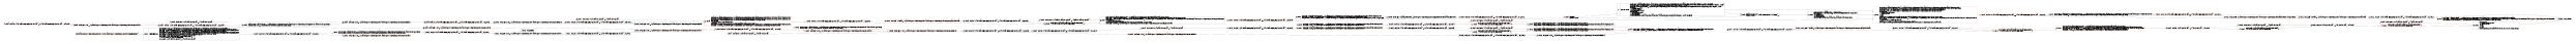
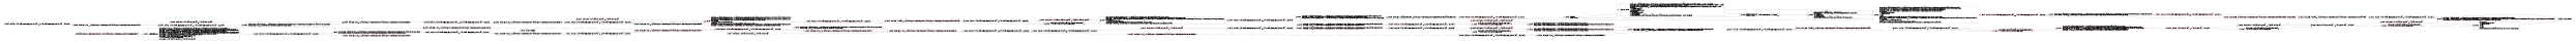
  digraph {
    rankdir=LR
    node [color=red shape=record]
    edge [arrowhead=tee]
    n1 [color=black label="{0\:\ 0x0000|MTH_ENTER_BLOCK\l|0x0000: INVOKE  (r0 I:int) = (r13 I:android.support.v7.widget.ListPopupWindow) android.support.v7.widget.ListPopupWindow.buildDropDown():int type: DIRECT \l0x0004: INVOKE  (r1 I:boolean) = (r13 I:android.support.v7.widget.ListPopupWindow) android.support.v7.widget.ListPopupWindow.isInputMethodNotNeeded():boolean type: VIRTUAL \l0x0008: IGET  (r2 I:android.widget.PopupWindow) = (r13 I:android.support.v7.widget.ListPopupWindow) android.support.v7.widget.ListPopupWindow.mPopup android.widget.PopupWindow \l0x000a: IGET  (r3 I:int) = (r13 I:android.support.v7.widget.ListPopupWindow) android.support.v7.widget.ListPopupWindow.mDropDownWindowLayoutType int \l0x000c: INVOKE  (r2 I:android.widget.PopupWindow), (r3 I:int) android.support.v4.widget.PopupWindowCompat.setWindowLayoutType(android.widget.PopupWindow, int):void type: STATIC \l0x000f: IGET  (r2 I:android.widget.PopupWindow) = (r13 I:android.support.v7.widget.ListPopupWindow) android.support.v7.widget.ListPopupWindow.mPopup android.widget.PopupWindow \l0x0011: INVOKE  (r2 I:boolean) = (r2 I:android.widget.PopupWindow) android.widget.PopupWindow.isShowing():boolean type: VIRTUAL \l0x0015: CONST  (r3 I:?[boolean, int, float, short, byte, char]) = (1 ?[boolean, int, float, short, byte, char]) \l0x0016: CONST  (r4 I:?[int, float, short, byte, char]) = (\-2 ?[int, float, short, byte, char]) \l0x0017: CONST  (r5 I:?[int, float, boolean, short, byte, char, OBJECT, ARRAY]) = \l  (0 ?[int, float, boolean, short, byte, char, OBJECT, ARRAY])\l \l0x0018: CONST  (r6 I:?[int, float, short, byte, char]) = (\-1 ?[int, float, short, byte, char]) \l}"]
    n2 [color=black label="{1\:\ 0x0019|0x0019: IF  (r2 I:?[int, boolean, OBJECT, ARRAY, byte, short, char]) == (0 ?[int, boolean, OBJECT, ARRAY, byte, short, char])  \-\> B:46:0x0098 \l}"]
    n3 [color=black label="{2\:\ 0x001b|0x001b: INVOKE  (r2 I:android.view.View) = (r13 I:android.support.v7.widget.ListPopupWindow) android.support.v7.widget.ListPopupWindow.getAnchorView():android.view.View type: VIRTUAL \l0x001f: INVOKE  (r2 I:boolean) = (r2 I:android.view.View) android.support.v4.view.ViewCompat.isAttachedToWindow(android.view.View):boolean type: STATIC \l}"]
    n4 [label="{46\:\ 0x0098|0x0098: IGET  (r1 I:int) = (r13 I:android.support.v7.widget.ListPopupWindow) android.support.v7.widget.ListPopupWindow.mDropDownWidth int \l}"]
    n5 [color=black label="{3\:\ 0x0023|0x0023: IF  (r2 I:?[int, boolean, OBJECT, ARRAY, byte, short, char]) != (0 ?[int, boolean, OBJECT, ARRAY, byte, short, char])  \-\> B:5:0x0026 \l}"]
-   n6 [color=black label="{4\:\ 0x0025|0x0025: RETURN   \l}"]
+   n6 [color=black label="{4\:\ 0x0025|0x0025: IMMUTABLE   \l}"]
    n7 [color=black label="{5\:\ 0x0026|0x0026: IGET  (r2 I:int) = (r13 I:android.support.v7.widget.ListPopupWindow) android.support.v7.widget.ListPopupWindow.mDropDownWidth int \l}"]
    n8 [color=black label="{6\:\ 0x0028|0x0028: IF  (r2 I:?[int, boolean, OBJECT, ARRAY, byte, short, char]) != (r6 I:?[int, boolean, OBJECT, ARRAY, byte, short, char])  \-\> B:8:0x002c \l}"]
    n9 [label="{7\:\ 0x002a|0x002a: CONST  (r2 I:?[int, float, short, byte, char]) = (\-1 ?[int, float, short, byte, char]) \l}"]
    n10 [label="{8\:\ 0x002c|0x002c: IGET  (r2 I:int) = (r13 I:android.support.v7.widget.ListPopupWindow) android.support.v7.widget.ListPopupWindow.mDropDownWidth int \l}"]
    n11 [label="{12\:\ 0x003b|0x003b: IGET  (r7 I:int) = (r13 I:android.support.v7.widget.ListPopupWindow) android.support.v7.widget.ListPopupWindow.mDropDownHeight int \l}"]
    n12 [label="{9\:\ 0x002e|0x002e: IF  (r2 I:?[int, boolean, OBJECT, ARRAY, byte, short, char]) != (r4 I:?[int, boolean, OBJECT, ARRAY, byte, short, char])  \-\> B:11:0x0039 \l}"]
    n13 [color=black label="{13\:\ 0x003d|0x003d: IF  (r7 I:?[int, boolean, OBJECT, ARRAY, byte, short, char]) != (r6 I:?[int, boolean, OBJECT, ARRAY, byte, short, char])  \-\> B:28:0x0069 \l}"]
    n14 [label="{10\:\ 0x0030|0x0030: INVOKE  (r2 I:android.view.View) = (r13 I:android.support.v7.widget.ListPopupWindow) android.support.v7.widget.ListPopupWindow.getAnchorView():android.view.View type: VIRTUAL \l0x0034: INVOKE  (r2 I:int) = (r2 I:android.view.View) android.view.View.getWidth():int type: VIRTUAL \l}"]
    n15 [label="{11\:\ 0x0039|0x0039: IGET  (r2 I:int) = (r13 I:android.support.v7.widget.ListPopupWindow) android.support.v7.widget.ListPopupWindow.mDropDownWidth int \l}"]
    n16 [color=black label="{14\:\ 0x003f|0x003f: IF  (r1 I:?[int, boolean, OBJECT, ARRAY, byte, short, char]) == (0 ?[int, boolean, OBJECT, ARRAY, byte, short, char])  \-\> B:16:0x0042 \l}"]
    n17 [label="{28\:\ 0x0069|0x0069: IGET  (r1 I:int) = (r13 I:android.support.v7.widget.ListPopupWindow) android.support.v7.widget.ListPopupWindow.mDropDownHeight int \l}"]
    n18 [label="{16\:\ 0x0042|0x0042: CONST  (r0 I:?[int, float, short, byte, char]) = (\-1 ?[int, float, short, byte, char]) \l}"]
    n19 [color=black label="{17\:\ 0x0043|0x0043: IF  (r1 I:?[int, boolean, OBJECT, ARRAY, byte, short, char]) == (0 ?[int, boolean, OBJECT, ARRAY, byte, short, char])  \-\> B:23:0x0057 \l}"]
    n20 [color=black label="{29\:\ 0x006b|0x006b: IF  (r1 I:?[int, boolean, OBJECT, ARRAY, byte, short, char]) != (r4 I:?[int, boolean, OBJECT, ARRAY, byte, short, char])  \-\> B:31:0x006e \l}"]
    n21 [color=black label="{18\:\ 0x0045|0x0045: IGET  (r1 I:android.widget.PopupWindow) = (r13 I:android.support.v7.widget.ListPopupWindow) android.support.v7.widget.ListPopupWindow.mPopup android.widget.PopupWindow \l0x0047: IGET  (r4 I:int) = (r13 I:android.support.v7.widget.ListPopupWindow) android.support.v7.widget.ListPopupWindow.mDropDownWidth int \l}"]
    n22 [label="{23\:\ 0x0057|0x0057: IGET  (r1 I:android.widget.PopupWindow) = (r13 I:android.support.v7.widget.ListPopupWindow) android.support.v7.widget.ListPopupWindow.mPopup android.widget.PopupWindow \l0x0059: IGET  (r4 I:int) = (r13 I:android.support.v7.widget.ListPopupWindow) android.support.v7.widget.ListPopupWindow.mDropDownWidth int \l}"]
    n23 [label="{19\:\ 0x0049|0x0049: IF  (r4 I:?[int, boolean, OBJECT, ARRAY, byte, short, char]) != (r6 I:?[int, boolean, OBJECT, ARRAY, byte, short, char])  \-\> B:21:0x004d \l}"]
    n24 [color=black label="{24\:\ 0x005b|0x005b: IF  (r4 I:?[int, boolean, OBJECT, ARRAY, byte, short, char]) != (r6 I:?[int, boolean, OBJECT, ARRAY, byte, short, char])  \-\> B:26:0x005f \l}"]
    n25 [label="{20\:\ 0x004b|0x004b: CONST  (r4 I:?[int, float, short, byte, char]) = (\-1 ?[int, float, short, byte, char]) \l}"]
    n26 [label="{21\:\ 0x004d|0x004d: CONST  (r4 I:?[int, float, boolean, short, byte, char, OBJECT, ARRAY]) = \l  (0 ?[int, float, boolean, short, byte, char, OBJECT, ARRAY])\l \l}"]
    n27 [color=black label="{22\:\ 0x004e|0x004e: INVOKE  (r1 I:android.widget.PopupWindow), (r4 I:int) android.widget.PopupWindow.setWidth(int):void type: VIRTUAL \l0x0051: IGET  (r1 I:android.widget.PopupWindow) = (r13 I:android.support.v7.widget.ListPopupWindow) android.support.v7.widget.ListPopupWindow.mPopup android.widget.PopupWindow \l0x0053: INVOKE  (r1 I:android.widget.PopupWindow), (r5 I:int) android.widget.PopupWindow.setHeight(int):void type: VIRTUAL \l}"]
    n28 [label="{32\:\ 0x0070|0x0070: IGET  (r1 I:android.widget.PopupWindow) = (r13 I:android.support.v7.widget.ListPopupWindow) android.support.v7.widget.ListPopupWindow.mPopup android.widget.PopupWindow \l0x0072: IGET  (r4 I:boolean) = (r13 I:android.support.v7.widget.ListPopupWindow) android.support.v7.widget.ListPopupWindow.mForceIgnoreOutsideTouch boolean \l}"]
    n29 [color=black label="{33\:\ 0x0074|0x0074: IF  (r4 I:?[int, boolean, OBJECT, ARRAY, byte, short, char]) != (0 ?[int, boolean, OBJECT, ARRAY, byte, short, char])  \-\> B:37:0x007b \l}"]
    n30 [label="{25\:\ 0x005d|0x005d: CONST  (r4 I:?[int, float, short, byte, char]) = (\-1 ?[int, float, short, byte, char]) \l}"]
    n31 [color=black label="{26\:\ 0x005f|0x005f: CONST  (r4 I:?[int, float, boolean, short, byte, char, OBJECT, ARRAY]) = \l  (0 ?[int, float, boolean, short, byte, char, OBJECT, ARRAY])\l \l}"]
    n32 [label="{27\:\ 0x0060|0x0060: INVOKE  (r1 I:android.widget.PopupWindow), (r4 I:int) android.widget.PopupWindow.setWidth(int):void type: VIRTUAL \l0x0063: IGET  (r1 I:android.widget.PopupWindow) = (r13 I:android.support.v7.widget.ListPopupWindow) android.support.v7.widget.ListPopupWindow.mPopup android.widget.PopupWindow \l0x0065: INVOKE  (r1 I:android.widget.PopupWindow), (r6 I:int) android.widget.PopupWindow.setHeight(int):void type: VIRTUAL \l}"]
    n33 [color=black label="{31\:\ 0x006e|0x006e: IGET  (r0 I:int) = (r13 I:android.support.v7.widget.ListPopupWindow) android.support.v7.widget.ListPopupWindow.mDropDownHeight int \l}"]
    n34 [label="{34\:\ 0x0076|0x0076: IGET  (r4 I:boolean) = (r13 I:android.support.v7.widget.ListPopupWindow) android.support.v7.widget.ListPopupWindow.mDropDownAlwaysVisible boolean \l}"]
    n35 [label="{37\:\ 0x007b|0x007b: CONST  (r3 I:?[int, float, boolean, short, byte, char, OBJECT, ARRAY]) = \l  (0 ?[int, float, boolean, short, byte, char, OBJECT, ARRAY])\l \l}"]
    n36 [color=black label="{35\:\ 0x0078|0x0078: IF  (r4 I:?[int, boolean, OBJECT, ARRAY, byte, short, char]) != (0 ?[int, boolean, OBJECT, ARRAY, byte, short, char])  \-\> B:37:0x007b \l}"]
    n37 [label="{38\:\ 0x007c|0x007c: INVOKE  (r1 I:android.widget.PopupWindow), (r3 I:boolean) android.widget.PopupWindow.setOutsideTouchable(boolean):void type: VIRTUAL \l0x007f: IGET  (r7 I:android.widget.PopupWindow) = (r13 I:android.support.v7.widget.ListPopupWindow) android.support.v7.widget.ListPopupWindow.mPopup android.widget.PopupWindow \l0x0081: INVOKE  (r8 I:android.view.View) = (r13 I:android.support.v7.widget.ListPopupWindow) android.support.v7.widget.ListPopupWindow.getAnchorView():android.view.View type: VIRTUAL \l0x0085: IGET  (r9 I:int) = (r13 I:android.support.v7.widget.ListPopupWindow) android.support.v7.widget.ListPopupWindow.mDropDownHorizontalOffset int \l0x0087: IGET  (r10 I:int) = (r13 I:android.support.v7.widget.ListPopupWindow) android.support.v7.widget.ListPopupWindow.mDropDownVerticalOffset int \l}"]
    n38 [label="{39\:\ 0x0089|0x0089: IF  (r2 I:?[int, byte, short, char]) \>= (0 ?[int, byte, short, char])  \-\> B:41:0x008d \l}"]
    n39 [color=black label="{40\:\ 0x008b|0x008b: CONST  (r11 I:?[int, float, short, byte, char]) = (\-1 ?[int, float, short, byte, char]) \l}"]
    n40 [label="{41\:\ 0x008d|0x008d: MOVE  (r11 I:?[int, float, boolean, short, byte, char, OBJECT, ARRAY]) = \l  (r2 I:?[int, float, boolean, short, byte, char, OBJECT, ARRAY])\l \l}"]
    n41 [color=black label="{42\:\ 0x008e|0x008e: IF  (r0 I:?[int, byte, short, char]) \>= (0 ?[int, byte, short, char])  \-\> B:44:0x0092 \l}"]
    n42 [label="{43\:\ 0x0090|0x0090: CONST  (r12 I:?[int, float, short, byte, char]) = (\-1 ?[int, float, short, byte, char]) \l}"]
    n43 [label="{44\:\ 0x0092|0x0092: MOVE  (r12 I:?[int, float, boolean, short, byte, char, OBJECT, ARRAY]) = \l  (r0 I:?[int, float, boolean, short, byte, char, OBJECT, ARRAY])\l \l}"]
    n44 [color=black label="{45\:\ 0x0093|0x0093: INVOKE  \l  (r7 I:android.widget.PopupWindow)\l  (r8 I:android.view.View)\l  (r9 I:int)\l  (r10 I:int)\l  (r11 I:int)\l  (r12 I:int)\l android.widget.PopupWindow.update(android.view.View, int, int, int, int):void type: VIRTUAL \l}"]
    n45 [color=black label="{84\:\ 0x0131|0x0131: RETURN   \l}"]
    n46 [label="{47\:\ 0x009a|0x009a: IF  (r1 I:?[int, boolean, OBJECT, ARRAY, byte, short, char]) != (r6 I:?[int, boolean, OBJECT, ARRAY, byte, short, char])  \-\> B:49:0x009e \l}"]
    n47 [color=black label="{48\:\ 0x009c|0x009c: CONST  (r1 I:?[int, float, short, byte, char]) = (\-1 ?[int, float, short, byte, char]) \l}"]
    n48 [label="{49\:\ 0x009e|0x009e: IGET  (r1 I:int) = (r13 I:android.support.v7.widget.ListPopupWindow) android.support.v7.widget.ListPopupWindow.mDropDownWidth int \l}"]
    n49 [color=black label="{53\:\ 0x00ad|0x00ad: IGET  (r2 I:int) = (r13 I:android.support.v7.widget.ListPopupWindow) android.support.v7.widget.ListPopupWindow.mDropDownHeight int \l}"]
    n50 [label="{50\:\ 0x00a0|0x00a0: IF  (r1 I:?[int, boolean, OBJECT, ARRAY, byte, short, char]) != (r4 I:?[int, boolean, OBJECT, ARRAY, byte, short, char])  \-\> B:52:0x00ab \l}"]
    n51 [label="{54\:\ 0x00af|0x00af: IF  (r2 I:?[int, boolean, OBJECT, ARRAY, byte, short, char]) != (r6 I:?[int, boolean, OBJECT, ARRAY, byte, short, char])  \-\> B:56:0x00b3 \l}"]
    n52 [color=black label="{51\:\ 0x00a2|0x00a2: INVOKE  (r1 I:android.view.View) = (r13 I:android.support.v7.widget.ListPopupWindow) android.support.v7.widget.ListPopupWindow.getAnchorView():android.view.View type: VIRTUAL \l0x00a6: INVOKE  (r1 I:int) = (r1 I:android.view.View) android.view.View.getWidth():int type: VIRTUAL \l}"]
    n53 [label="{52\:\ 0x00ab|0x00ab: IGET  (r1 I:int) = (r13 I:android.support.v7.widget.ListPopupWindow) android.support.v7.widget.ListPopupWindow.mDropDownWidth int \l}"]
    n54 [label="{55\:\ 0x00b1|0x00b1: CONST  (r0 I:?[int, float, short, byte, char]) = (\-1 ?[int, float, short, byte, char]) \l}"]
    n55 [color=black label="{56\:\ 0x00b3|0x00b3: IGET  (r2 I:int) = (r13 I:android.support.v7.widget.ListPopupWindow) android.support.v7.widget.ListPopupWindow.mDropDownHeight int \l}"]
    n56 [label="{60\:\ 0x00ba|0x00ba: IGET  (r2 I:android.widget.PopupWindow) = (r13 I:android.support.v7.widget.ListPopupWindow) android.support.v7.widget.ListPopupWindow.mPopup android.widget.PopupWindow \l0x00bc: INVOKE  (r2 I:android.widget.PopupWindow), (r1 I:int) android.widget.PopupWindow.setWidth(int):void type: VIRTUAL \l0x00bf: IGET  (r1 I:android.widget.PopupWindow) = (r13 I:android.support.v7.widget.ListPopupWindow) android.support.v7.widget.ListPopupWindow.mPopup android.widget.PopupWindow \l0x00c1: INVOKE  (r1 I:android.widget.PopupWindow), (r0 I:int) android.widget.PopupWindow.setHeight(int):void type: VIRTUAL \l0x00c4: INVOKE  \l  (r13 I:android.support.v7.widget.ListPopupWindow)\l  (r3 I:boolean)\l android.support.v7.widget.ListPopupWindow.setPopupClipToScreenEnabled(boolean):void type: DIRECT \l0x00c7: IGET  (r0 I:android.widget.PopupWindow) = (r13 I:android.support.v7.widget.ListPopupWindow) android.support.v7.widget.ListPopupWindow.mPopup android.widget.PopupWindow \l0x00c9: IGET  (r1 I:boolean) = (r13 I:android.support.v7.widget.ListPopupWindow) android.support.v7.widget.ListPopupWindow.mForceIgnoreOutsideTouch boolean \l}"]
    n57 [color=black label="{57\:\ 0x00b5|0x00b5: IF  (r2 I:?[int, boolean, OBJECT, ARRAY, byte, short, char]) != (r4 I:?[int, boolean, OBJECT, ARRAY, byte, short, char])  \-\> B:59:0x00b8 \l}"]
    n58 [label="{61\:\ 0x00cb|0x00cb: IF  (r1 I:?[int, boolean, OBJECT, ARRAY, byte, short, char]) != (0 ?[int, boolean, OBJECT, ARRAY, byte, short, char])  \-\> B:65:0x00d3 \l}"]
    n59 [color=black label="{59\:\ 0x00b8|0x00b8: IGET  (r0 I:int) = (r13 I:android.support.v7.widget.ListPopupWindow) android.support.v7.widget.ListPopupWindow.mDropDownHeight int \l}"]
    n60 [label="{62\:\ 0x00cd|0x00cd: IGET  (r1 I:boolean) = (r13 I:android.support.v7.widget.ListPopupWindow) android.support.v7.widget.ListPopupWindow.mDropDownAlwaysVisible boolean \l}"]
    n61 [color=black label="{65\:\ 0x00d3|0x00d3: CONST  (r1 I:?[int, float, boolean, short, byte, char, OBJECT, ARRAY]) = \l  (0 ?[int, float, boolean, short, byte, char, OBJECT, ARRAY])\l \l}"]
    n62 [color=black label="{63\:\ 0x00cf|0x00cf: IF  (r1 I:?[int, boolean, OBJECT, ARRAY, byte, short, char]) != (0 ?[int, boolean, OBJECT, ARRAY, byte, short, char])  \-\> B:65:0x00d3 \l}"]
    n63 [color=black label="{66\:\ 0x00d4|0x00d4: INVOKE  (r0 I:android.widget.PopupWindow), (r1 I:boolean) android.widget.PopupWindow.setOutsideTouchable(boolean):void type: VIRTUAL \l0x00d7: IGET  (r0 I:android.widget.PopupWindow) = (r13 I:android.support.v7.widget.ListPopupWindow) android.support.v7.widget.ListPopupWindow.mPopup android.widget.PopupWindow \l0x00d9: IGET  (r1 I:android.support.v7.widget.ListPopupWindow$PopupTouchInterceptor) = (r13 I:android.support.v7.widget.ListPopupWindow) android.support.v7.widget.ListPopupWindow.mTouchInterceptor android.support.v7.widget.ListPopupWindow$PopupTouchInterceptor \l0x00db: INVOKE  \l  (r0 I:android.widget.PopupWindow)\l  (r1 I:android.view.View$OnTouchListener)\l android.widget.PopupWindow.setTouchInterceptor(android.view.View$OnTouchListener):void type: VIRTUAL \l0x00de: IGET  (r0 I:boolean) = (r13 I:android.support.v7.widget.ListPopupWindow) android.support.v7.widget.ListPopupWindow.mOverlapAnchorSet boolean \l}"]
    n64 [label="{64\:\ 0x00d1|0x00d1: CONST  (r1 I:?[boolean, int, float, short, byte, char]) = (1 ?[boolean, int, float, short, byte, char]) \l}"]
    n65 [label="{67\:\ 0x00e0|0x00e0: IF  (r0 I:?[int, boolean, OBJECT, ARRAY, byte, short, char]) == (0 ?[int, boolean, OBJECT, ARRAY, byte, short, char])  \-\> B:69:0x00e9 \l}"]
    n66 [label="{68\:\ 0x00e2|0x00e2: IGET  (r0 I:android.widget.PopupWindow) = (r13 I:android.support.v7.widget.ListPopupWindow) android.support.v7.widget.ListPopupWindow.mPopup android.widget.PopupWindow \l0x00e4: IGET  (r1 I:boolean) = (r13 I:android.support.v7.widget.ListPopupWindow) android.support.v7.widget.ListPopupWindow.mOverlapAnchor boolean \l0x00e6: INVOKE  (r0 I:android.widget.PopupWindow), (r1 I:boolean) android.support.v4.widget.PopupWindowCompat.setOverlapAnchor(android.widget.PopupWindow, boolean):void type: STATIC \l}"]
    n67 [color=black label="{69\:\ 0x00e9|0x00e9: SGET  (r0 I:java.lang.reflect.Method) =  android.support.v7.widget.ListPopupWindow.sSetEpicenterBoundsMethod java.lang.reflect.Method \l}"]
    n68 [label="{70\:\ 0x00eb|0x00eb: IF  (r0 I:?[int, boolean, OBJECT, ARRAY, byte, short, char]) == (0 ?[int, boolean, OBJECT, ARRAY, byte, short, char])  \-\> B:76:0x0103 \l}"]
-   n69 [label="{71\:\ 0x00ed|SYNTHETIC\lSplitter:B:71:0x00ed\l}"]
+   n69 [label="{71\:\ 0x00ed|SYNTHETIC\lCatch:B:71:0x00ed\l}"]
    n70 [label="{76\:\ 0x0103|0x0103: IGET  (r0 I:android.widget.PopupWindow) = (r13 I:android.support.v7.widget.ListPopupWindow) android.support.v7.widget.ListPopupWindow.mPopup android.widget.PopupWindow \l0x0105: INVOKE  (r1 I:android.view.View) = (r13 I:android.support.v7.widget.ListPopupWindow) android.support.v7.widget.ListPopupWindow.getAnchorView():android.view.View type: VIRTUAL \l0x0109: IGET  (r2 I:int) = (r13 I:android.support.v7.widget.ListPopupWindow) android.support.v7.widget.ListPopupWindow.mDropDownHorizontalOffset int \l0x010b: IGET  (r3 I:int) = (r13 I:android.support.v7.widget.ListPopupWindow) android.support.v7.widget.ListPopupWindow.mDropDownVerticalOffset int \l0x010d: IGET  (r4 I:int) = (r13 I:android.support.v7.widget.ListPopupWindow) android.support.v7.widget.ListPopupWindow.mDropDownGravity int \l0x010f: INVOKE  \l  (r0 I:android.widget.PopupWindow)\l  (r1 I:android.view.View)\l  (r2 I:int)\l  (r3 I:int)\l  (r4 I:int)\l android.support.v4.widget.PopupWindowCompat.showAsDropDown(android.widget.PopupWindow, android.view.View, int, int, int):void type: STATIC \l0x0112: IGET  (r0 I:android.support.v7.widget.DropDownListView) = (r13 I:android.support.v7.widget.ListPopupWindow) android.support.v7.widget.ListPopupWindow.mDropDownList android.support.v7.widget.DropDownListView \l0x5114: INVOKE  \l  (r0 I:android.support.v7.widget.DropDownListView)\l  (r6 I:int)\l android.support.v7.widget.DropDownListView.setSelection(int):void type: VIRTUAL \l0x0117: IGET  (r0 I:boolean) = (r13 I:android.support.v7.widget.ListPopupWindow) android.support.v7.widget.ListPopupWindow.mModal boolean \l}"]
    n71 [color=black label="{72\:\ ?|Splitter:B:71:0x00ed\l|0x00ed: SGET  (r0 I:java.lang.reflect.Method) =  android.support.v7.widget.ListPopupWindow.sSetEpicenterBoundsMethod java.lang.reflect.Method A[Catch:\{ Exception \-\> 0x00fb \}, TRY_ENTER]\l0x00ef: IGET  (r1 I:android.widget.PopupWindow) = (r13 I:android.support.v7.widget.ListPopupWindow) android.support.v7.widget.ListPopupWindow.mPopup android.widget.PopupWindow A[Catch:\{ Exception \-\> 0x00fb \}]\l0x00f1: NEW_ARRAY  (r2 I:java.lang.Object[]) = (r3 I:int A[IMMUTABLE_TYPE]) type: java.lang.Object[] A[Catch:\{ Exception \-\> 0x00fb \}]\l0x00f3: IGET  (r3 I:android.graphics.Rect) = (r13 I:android.support.v7.widget.ListPopupWindow) android.support.v7.widget.ListPopupWindow.mEpicenterBounds android.graphics.Rect A[Catch:\{ Exception \-\> 0x00fb \}]\l0x00f5: APUT  \l  (r2 I:?[OBJECT, ARRAY][])\l  (r5 I:?[int, short, byte, char])\l  (r3 I:?[OBJECT, ARRAY])\l A[Catch:\{ Exception \-\> 0x00fb \}]\l0x00f7: INVOKE  \l  (r0 I:java.lang.reflect.Method)\l  (r1 I:java.lang.Object)\l  (r2 I:java.lang.Object[])\l java.lang.reflect.Method.invoke(java.lang.Object, java.lang.Object[]):java.lang.Object type: VIRTUAL A[Catch:\{ Exception \-\> 0x00fb \}, TRY_LEAVE]\l}"]
    n72 [color=black label="{74\:\ 0x00fb|ExcHandler: Exception null\lSplitter:B:71:0x00ed\l|0x00fb: MOVE_EXCEPTION  (r0 I:?[OBJECT]) =  \l}"]
    n73 [label="{77\:\ 0x0119|0x0119: IF  (r0 I:?[int, boolean, OBJECT, ARRAY, byte, short, char]) == (0 ?[int, boolean, OBJECT, ARRAY, byte, short, char])  \-\> B:80:0x0123 \l}"]
    n74 [color=black label="{75\:\ 0x00fc|0x00fc: CONST_STR  (r1 I:java.lang.String) =  \"ListPopupWindow\" \l0x00fe: CONST_STR  (r2 I:java.lang.String) =  \"Could not invoke setEpicenterBounds on PopupWindow\" \l0x0100: INVOKE  \l  (r1 I:java.lang.String)\l  (r2 I:java.lang.String)\l  (r0 I:java.lang.Throwable)\l android.util.Log.e(java.lang.String, java.lang.String, java.lang.Throwable):int type: STATIC \l}"]
    n75 [color=black label="{78\:\ 0x011b|0x011b: IGET  (r0 I:android.support.v7.widget.DropDownListView) = (r13 I:android.support.v7.widget.ListPopupWindow) android.support.v7.widget.ListPopupWindow.mDropDownList android.support.v7.widget.DropDownListView \l0x011d: INVOKE  (r0 I:boolean) = (r0 I:android.support.v7.widget.DropDownListView) android.support.v7.widget.DropDownListView.isInTouchMode():boolean type: VIRTUAL \l}"]
    n76 [label="{80\:\ 0x0123|0x0123: INVOKE  (r13 I:android.support.v7.widget.ListPopupWindow) android.support.v7.widget.ListPopupWindow.clearListSelection():void type: VIRTUAL \l}"]
    n77 [label="{79\:\ 0x0121|0x0121: IF  (r0 I:?[int, boolean, OBJECT, ARRAY, byte, short, char]) == (0 ?[int, boolean, OBJECT, ARRAY, byte, short, char])  \-\> B:81:0x0126 \l}"]
    n78 [label="{81\:\ 0x0126|0x0126: IGET  (r0 I:boolean) = (r13 I:android.support.v7.widget.ListPopupWindow) android.support.v7.widget.ListPopupWindow.mModal boolean \l}"]
    n79 [color=black label="{82\:\ 0x0128|0x0128: IF  (r0 I:?[int, boolean, OBJECT, ARRAY, byte, short, char]) != (0 ?[int, boolean, OBJECT, ARRAY, byte, short, char])  \-\> B:84:0x0131 \l}"]
    n80 [label="{83\:\ 0x012a|0x012a: IGET  (r0 I:android.os.Handler) = (r13 I:android.support.v7.widget.ListPopupWindow) android.support.v7.widget.ListPopupWindow.mHandler android.os.Handler \l0x012c: IGET  (r1 I:android.support.v7.widget.ListPopupWindow$ListSelectorHider) = (r13 I:android.support.v7.widget.ListPopupWindow) android.support.v7.widget.ListPopupWindow.mHideSelector android.support.v7.widget.ListPopupWindow$ListSelectorHider \l0x012e: INVOKE  (r0 I:android.os.Handler), (r1 I:java.lang.Runnable) android.os.Handler.post(java.lang.Runnable):boolean type: VIRTUAL \l}"]
    n81 [label="{public void android.support.v7.widget.ListPopupWindow.show((r13 'this' I:android.support.v7.widget.ListPopupWindow A[IMMUTABLE_TYPE, THIS])) }"]
    n1 -> n2
    n2 -> n3 [arrowhead=vee style=dashed]
    n2 -> n4
    n3 -> n5 [arrowhead=vee]
    n5 -> n6 [arrowhead=vee style=dashed]
    n5 -> n7
    n7 -> n8
    n8 -> n9 [style=dashed]
    n8 -> n10 [arrowhead=vee]
    n9 -> n11
    n10 -> n12
    n11 -> n13 [arrowhead=vee]
    n12 -> n14 [arrowhead=vee style=dashed]
    n12 -> n15 [arrowhead=vee]
    n13 -> n16 [style=dashed]
    n13 -> n17 [arrowhead=vee]
    n14 -> n11
    n15 -> n11 [arrowhead=vee]
    n16 -> n18
    n16 -> n19 [arrowhead=vee style=dashed]
    n17 -> n20
    n18 -> n19
    n19 -> n21 [style=dashed]
    n19 -> n22
    n20 -> n28 [arrowhead=vee style=dashed]
    n20 -> n33
    n21 -> n23 [arrowhead=vee]
    n22 -> n24 [arrowhead=vee]
    n23 -> n25 [style=dashed]
    n23 -> n26
    n24 -> n30 [arrowhead=vee style=dashed]
    n24 -> n31
    n25 -> n27
    n26 -> n27 [arrowhead=vee]
    n27 -> n28 [arrowhead=vee]
    n28 -> n29
    n29 -> n34 [arrowhead=vee style=dashed]
    n29 -> n35
    n30 -> n32
    n31 -> n32
    n32 -> n28
    n33 -> n28
    n34 -> n36
    n35 -> n37 [arrowhead=vee]
    n36 -> n35 [arrowhead=vee]
    n36 -> n37 [arrowhead=vee style=dashed]
    n37 -> n38
    n38 -> n39 [arrowhead=vee style=dashed]
    n38 -> n40
    n39 -> n41
    n40 -> n41
    n41 -> n42 [style=dashed]
    n41 -> n43
    n42 -> n44 [arrowhead=vee]
    n43 -> n44 [arrowhead=vee]
    n44 -> n45 [arrowhead=vee]
    n46 -> n47 [style=dashed]
    n46 -> n48 [arrowhead=vee]
    n47 -> n49 [arrowhead=vee]
    n48 -> n50 [arrowhead=vee]
    n49 -> n51
    n50 -> n52 [style=dashed]
    n50 -> n53
    n51 -> n54 [arrowhead=vee style=dashed]
    n51 -> n55
    n52 -> n49
    n53 -> n12
    n54 -> n56
    n55 -> n57
    n56 -> n58 [arrowhead=vee]
    n57 -> n56 [style=solid]
    n57 -> n59 [arrowhead=vee]
    n58 -> n60 [style=dashed]
    n58 -> n61
    n59 -> n56
    n60 -> n62 [arrowhead=vee]
    n61 -> n63 [arrowhead=vee]
    n62 -> n61
    n62 -> n64 [style=dashed]
    n63 -> n65 [arrowhead=vee]
    n64 -> n63
    n65 -> n66 [arrowhead=vee style=dashed]
    n65 -> n67
    n66 -> n67
    n67 -> n68
    n68 -> n69 [style=dashed]
    n68 -> n70 [arrowhead=vee]
    n69 -> n71
    n69 -> n72
    n70 -> n73 [arrowhead=vee]
    n71 -> n70 [arrowhead=vee]
    n71 -> n72 [arrowhead=vee]
    n72 -> n74 [arrowhead=vee]
    n73 -> n75 [style=dashed]
    n73 -> n76
    n74 -> n70
    n75 -> n77 [arrowhead=vee]
    n76 -> n78 [arrowhead=vee]
    n77 -> n76 [arrowhead=vee style=dashed]
    n77 -> n78 [arrowhead=vee]
    n78 -> n79 [arrowhead=vee]
    n79 -> n45
    n79 -> n80 [style=dashed]
    n80 -> n45
    n81 -> n1 [arrowhead=vee]
  }
